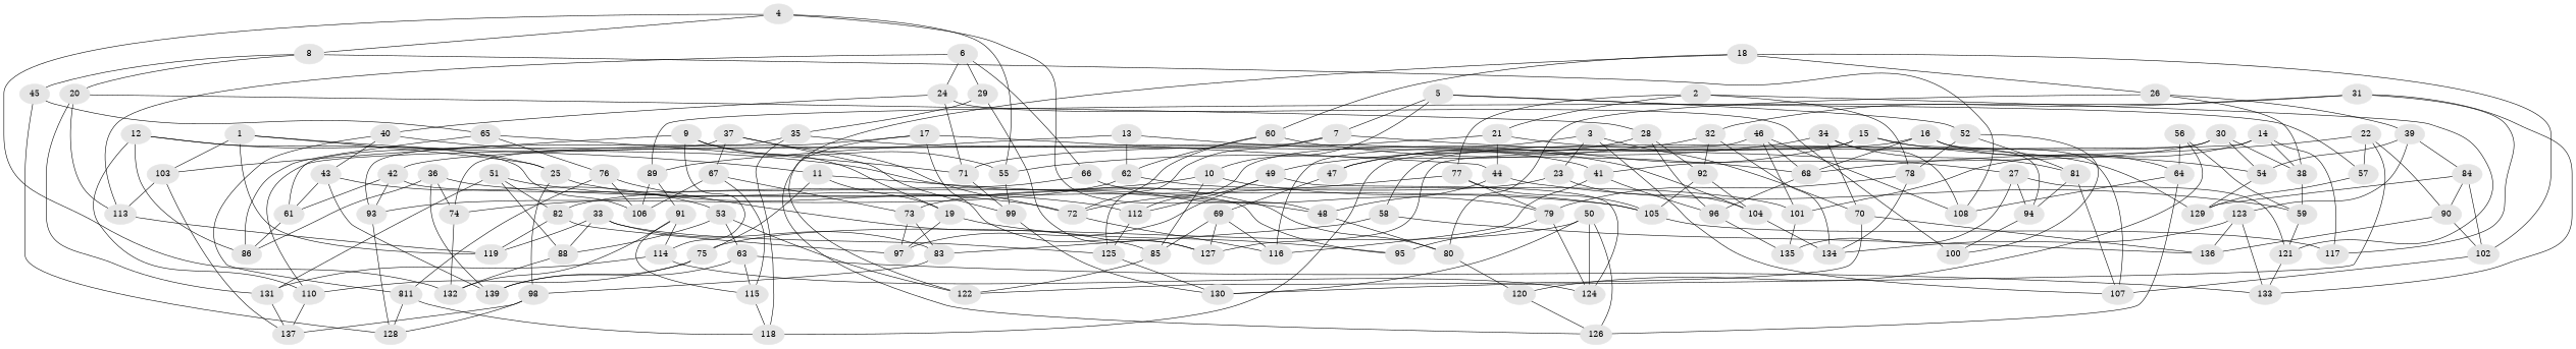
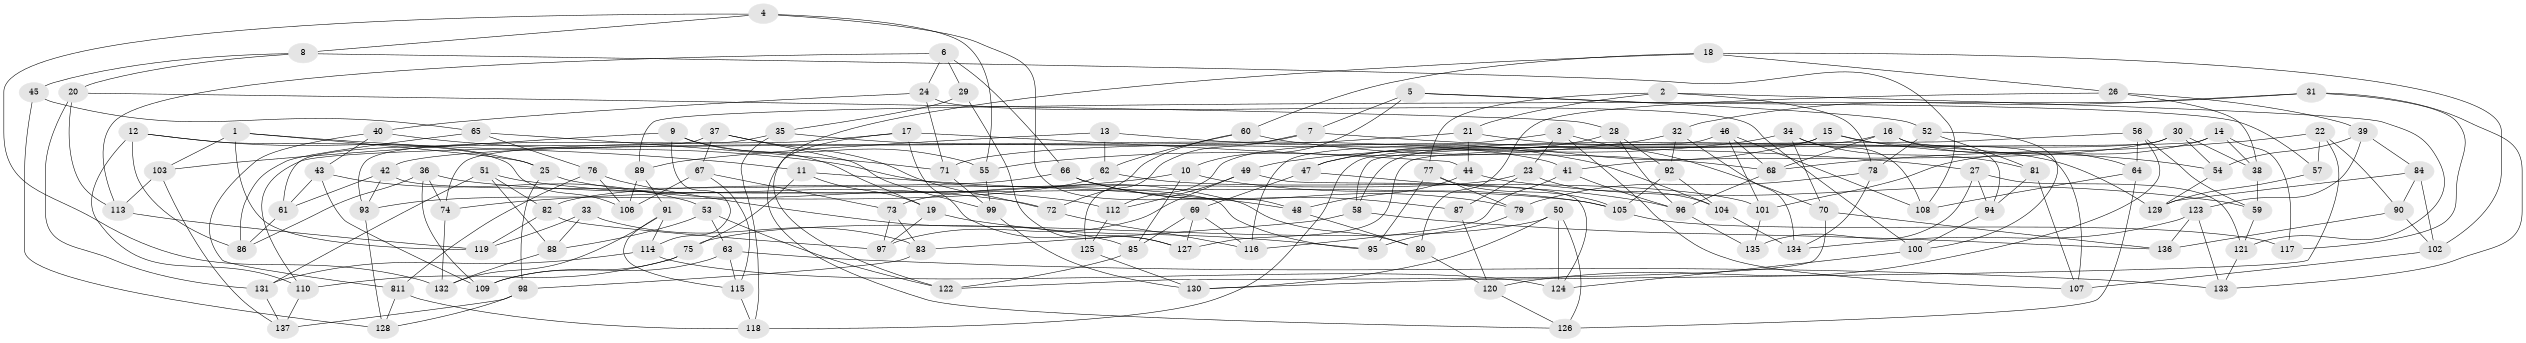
  graph {
    node [color=gray90 style=filled]
    1
    11
    25
    103
    119
    48
    19
    75
    112
    98
    113
    137
    2
    21
    77
    78
    121
    44
    71
    129
    105
    95
    79
    134
    133
    3
    23
    70
    107
+   87
    104
    73
    122
    136
    125
    4
    8
    55
    132
    20
    45
    108
    80
    99
    5
    7
    10
    52
    57
    27
    110
    74
    85
    100
    81
    6
    24
    29
    66
    40
    127
    35
    82
    94
    135
    130
    28
    131
    65
    128
    9
    114
    97
    124
    117
-   109 [label=139]
+   109
    12
    86
    106
    13
    62
    89
    101
    93
    120
    91
    14
    38
    59
    15
    47
    54
    118
    96
    69
    16
    42
    64
    68
    61
    126
    17
    18
    26
    60
    102
    39
    72
    92
    22
    90
    83
    43
    n114 [label=811]
    84
    123
    41
    30
    58
    116
    31
    32
    33
    88
    34
    49
    36
    37
    67
    115
    53
    63
    76
    46
    50
    51
    56
    1 -- 11
    1 -- 25
    1 -- 103
    1 -- 119
    11 -- 48
    11 -- 19
    11 -- 75
    25 -- 112
    25 -- 98
    103 -- 113
    103 -- 137
    48 -- 80
    19 -- 95
    19 -- 97
    75 -- 110
    75 -- 109
    112 -- 125
    98 -- 137
    98 -- 128
    113 -- 119
    2 -- 21
    2 -- 77
    2 -- 78
    2 -- 121
    21 -- 44
    21 -- 71
    21 -- 129
    77 -- 105
-   77 -- 72
+   77 -- 95
    77 -- 79
    78 -- 79
    78 -- 134
    121 -- 133
    44 -- 48
    44 -- 59
    71 -- 99
    105 -- 117
    79 -- 95
    3 -- 112
    3 -- 23
    3 -- 70
    3 -- 107
+   23 -- 87
    23 -- 104
    23 -- 73
    70 -- 122
    70 -- 136
+   87 -- 120
    104 -- 134
    73 -- 97
    73 -- 83
    125 -- 130
    4 -- 48
    4 -- 8
    4 -- 55
    4 -- 132
    8 -- 20
    8 -- 45
    8 -- 108
    55 -- 99
    20 -- 113
    20 -- 28
    20 -- 131
    45 -- 65
    45 -- 128
    80 -- 120
    99 -- 130
    5 -- 7
    5 -- 10
    5 -- 52
    5 -- 57
    7 -- 125
    7 -- 27
    7 -- 110
    10 -- 105
    10 -- 74
    10 -- 85
    52 -- 78
    52 -- 100
    52 -- 81
    57 -- 129
    27 -- 121
    27 -- 94
    27 -- 135
    110 -- 137
    74 -- 132
    85 -- 122
-   79 -- 124
+   100 -- 124
    81 -- 107
    81 -- 94
    6 -- 113
    6 -- 24
    6 -- 29
    6 -- 66
    24 -- 71
    24 -- 100
    24 -- 40
    29 -- 127
    29 -- 35
    66 -- 79
+   66 -- 87
    66 -- 82
    40 -- 80
    40 -- 43
    40 -- n114
    35 -- 93
    35 -- 118
    35 -- 41
    82 -- 119
    82 -- 97
    94 -- 100
    28 -- 47
    28 -- 96
    28 -- 92
    131 -- 137
    65 -- 71
    65 -- 86
    65 -- 76
    9 -- 103
    9 -- 19
    9 -- 55
    9 -- 114
    114 -- 131
    114 -- 124
    12 -- 25
    12 -- 110
    12 -- 86
    12 -- 106
    13 -- 104
    13 -- 62
    13 -- 89
    62 -- 101
    62 -- 93
    89 -- 106
    89 -- 91
    101 -- 135
    93 -- 128
    120 -- 126
    91 -- 132
    91 -- 114
    91 -- 115
    14 -- 127
    14 -- 117
    14 -- 101
    14 -- 38
    38 -- 59
    59 -- 121
    15 -- 94
    15 -- 47
    15 -- 54
    15 -- 118
+   47 -- 96
    47 -- 69
    54 -- 129
    96 -- 135
    69 -- 85
    69 -- 127
    69 -- 116
    16 -- 107
    16 -- 42
    16 -- 64
    16 -- 68
    42 -- 95
    42 -- 93
    42 -- 61
    64 -- 108
    64 -- 126
    68 -- 96
    61 -- 86
    17 -- 44
    17 -- 74
    17 -- 127
    17 -- 126
    18 -- 122
    18 -- 26
    18 -- 60
    18 -- 102
    26 -- 80
    26 -- 38
    26 -- 39
    60 -- 62
    60 -- 68
    60 -- 72
    102 -- 107
    39 -- 54
    39 -- 84
    39 -- 123
    72 -- 116
    92 -- 105
    92 -- 104
    22 -- 57
    22 -- 130
    22 -- 68
    22 -- 90
    90 -- 136
    90 -- 102
    83 -- 98
    43 -- 109
    43 -- 61
    43 -- 53
    n114 -- 128
    n114 -- 118
    84 -- 129
    84 -- 102
    84 -- 90
    123 -- 134
    123 -- 133
    123 -- 136
    41 -- 96
    41 -- 116
    30 -- 38
    30 -- 54
    30 -- 41
    30 -- 58
    58 -- 136
    58 -- 83
    31 -- 133
    31 -- 117
    31 -- 89
    31 -- 32
    32 -- 134
    32 -- 55
    32 -- 92
    33 -- 119
-   33 -- 125
    33 -- 83
    33 -- 88
    88 -- 132
    34 -- 70
    34 -- 108
    34 -- 81
    34 -- 49
    49 -- 112
    49 -- 97
    49 -- 124
    36 -- 105
    36 -- 74
    36 -- 109
    36 -- 86
    37 -- 99
    37 -- 61
    37 -- 72
    37 -- 67
    67 -- 73
    67 -- 106
    67 -- 115
    115 -- 118
    53 -- 122
    53 -- 88
    53 -- 63
    63 -- 133
    63 -- 109
    63 -- 115
    76 -- 85
    76 -- 106
    76 -- n114
    46 -- 108
    46 -- 101
    46 -- 68
    46 -- 116
    50 -- 75
    50 -- 130
    50 -- 124
    50 -- 126
    51 -- 82
    51 -- 131
    51 -- 72
    51 -- 88
    56 -- 120
    56 -- 59
    56 -- 64
+   56 -- 58
  }
